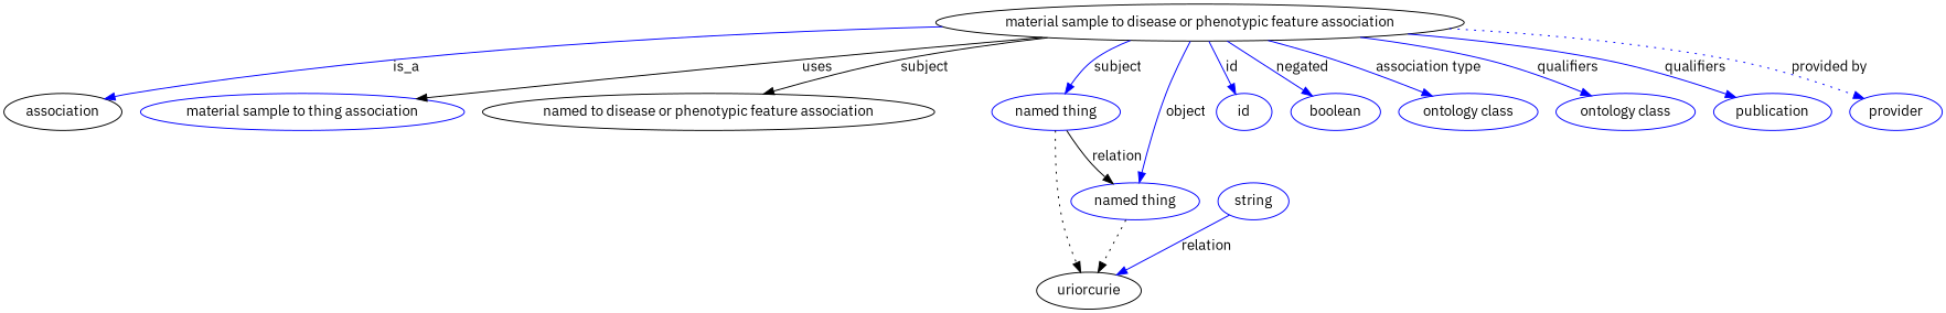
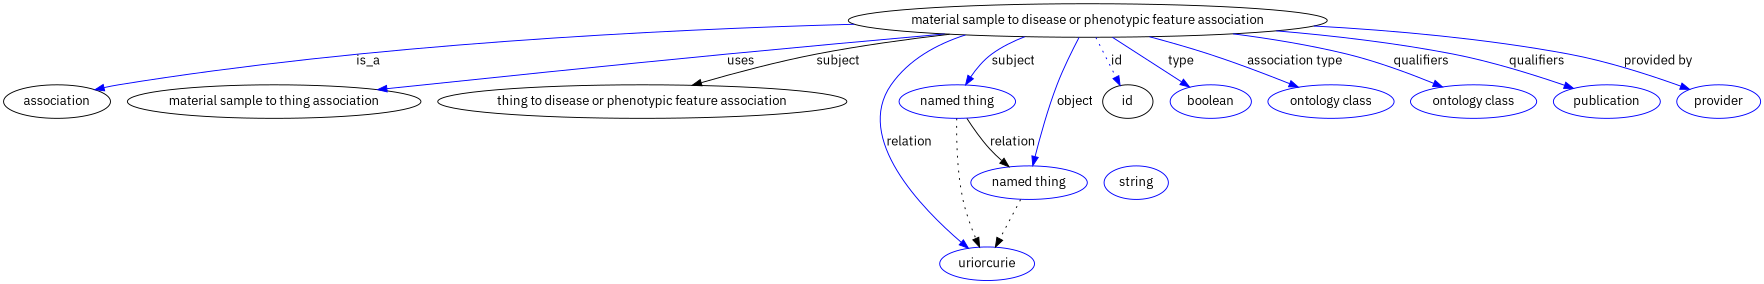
  digraph {
    fontname="IBM Plex Sans"
    node [fontname="IBM Plex Sans" color=blue]
    edge [color=blue fontname="IBM Plex Sans" style=solid]
    n1 [height=0.5 label="material sample to disease or phenotypic feature association" width=6.2286 color=""]
    association [height=0.5 width=1.3902 color=""]
-   "material sample to thing association" [height=0.5 width=3.8635]
-   "thing to disease or phenotypic feature association" [height=0.5 width=5.1454 label="named to disease or phenotypic feature association" color=""]
+   "material sample to thing association" [height=0.5 width=3.8635 color=""]
+   "thing to disease or phenotypic feature association" [height=0.5 width=5.1454 color=""]
    n5 [height=0.5 label="named thing" width=1.5346]
-   n6 [color=black height=0.5 label=uriorcurie width=1.2638]
+   n6 [height=0.5 label=uriorcurie width=1.2638]
    n7 [height=0.5 label="named thing" width=1.5346]
-   id [height=0.5 width=0.75]
+   id [height=0.5 width=0.75 color=""]
    n9 [height=0.5 label=boolean width=1.0652]
    n10 [height=0.5 label="ontology class" width=1.7151]
    n11 [height=0.5 label="ontology class" width=1.7151]
    n12 [height=0.5 label=publication width=1.3902]
    n13 [height=0.5 label=provider width=1.1193]
    n14 [height=0.5 label=string width=0.84854]
    n1 -> association [label=is_a style=""]
-   n1 -> "material sample to thing association" [label=uses color="" style=""]
+   n1 -> "material sample to thing association" [label=uses style=""]
    n1 -> "thing to disease or phenotypic feature association" [label=subject color="" style=""]
    n1 -> n5 [label=subject]
-   n14 -> n6 [label=relation]
+   n1 -> n6 [label=relation]
    n1 -> n7 [label=object]
-   n1 -> id [label=id]
-   n1 -> n9 [label=negated]
+   n1 -> id [label=id style=dotted]
+   n1 -> n9 [label=type]
    n1 -> n10 [label="association type"]
    n1 -> n11 [label=qualifiers]
    n1 -> n12 [label=qualifiers]
-   n1 -> n13 [label="provided by" style=dotted]
+   n1 -> n13 [label="provided by"]
    n5 -> n6 [style=dotted color=""]
    n5 -> n7 [label=relation color="" style=""]
    n7 -> n6 [style=dotted color=""]
  }
